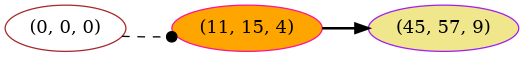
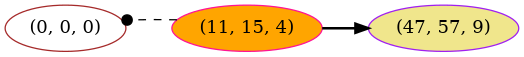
  digraph {
    rankdir=LR
    node [style=filled]
    "(0, 0, 0)" [color=brown fillcolor=white]
    "(11, 15, 4)" [color=deeppink fillcolor=orange]
-   "(47, 57, 9)" [color=purple fillcolor=khaki label="(45, 57, 9)"]
-   "(0, 0, 0)" -> "(11, 15, 4)" [arrowhead=dot style=dashed]
+   "(47, 57, 9)" [color=purple fillcolor=khaki]
+   "(11, 15, 4)" -> "(0, 0, 0)" [arrowhead=dot style=dashed]
    "(11, 15, 4)" -> "(47, 57, 9)" [arrowhead=normal style=bold]
  }
